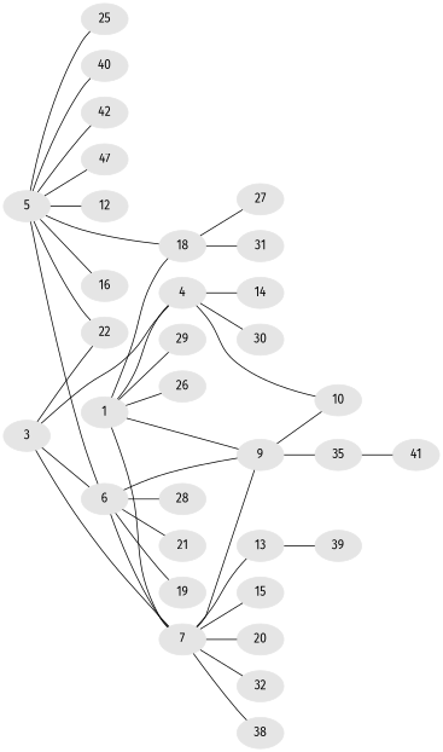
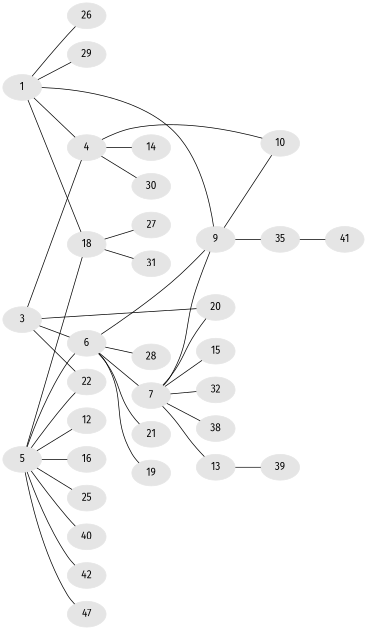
  graph {
    fontname="Fira Sans"
    rankdir=LR
    node [color=gray90 fontname="Fira Sans" style=filled]
    edge [fontname="Fira Sans"]
    1 [super="+2"]
    4 [super="+36"]
    7 [super="+8"]
    9 [super="+11"]
    18 [super="+43"]
    26
    29
    10 [super="+24"]
    14 [super="+17"]
    30
    5 [super="+34"]
    6 [super="+46"]
    22 [super="+37"]
    12
    16
    25
    40
    42
    47
    13 [super="+23"]
    15
    20
    32
    38
    35 [super="+48"]
    27
    31
    3
    21
    19 [super="+33"]
    28
    39
    41 [super="+44"]
    1 -- 4
-   1 -- 7
    1 -- 9
    1 -- 18
    1 -- 26
    1 -- 29
    4 -- 10
    4 -- 14
    4 -- 30
    7 -- 9
    7 -- 13
    7 -- 15
    7 -- 20
    7 -- 32
    7 -- 38
    9 -- 10
    9 -- 35
    18 -- 27
    18 -- 31
    5 -- 18
    5 -- 6
    5 -- 22
    5 -- 12
    5 -- 16
    5 -- 25
    5 -- 40
    5 -- 42
    5 -- 47
    6 -- 7
    6 -- 9
    6 -- 21
    6 -- 19
    6 -- 28
    13 -- 39
    35 -- 41
    3 -- 4
-   3 -- 7
+   3 -- 20
    3 -- 6
    3 -- 22
  }
